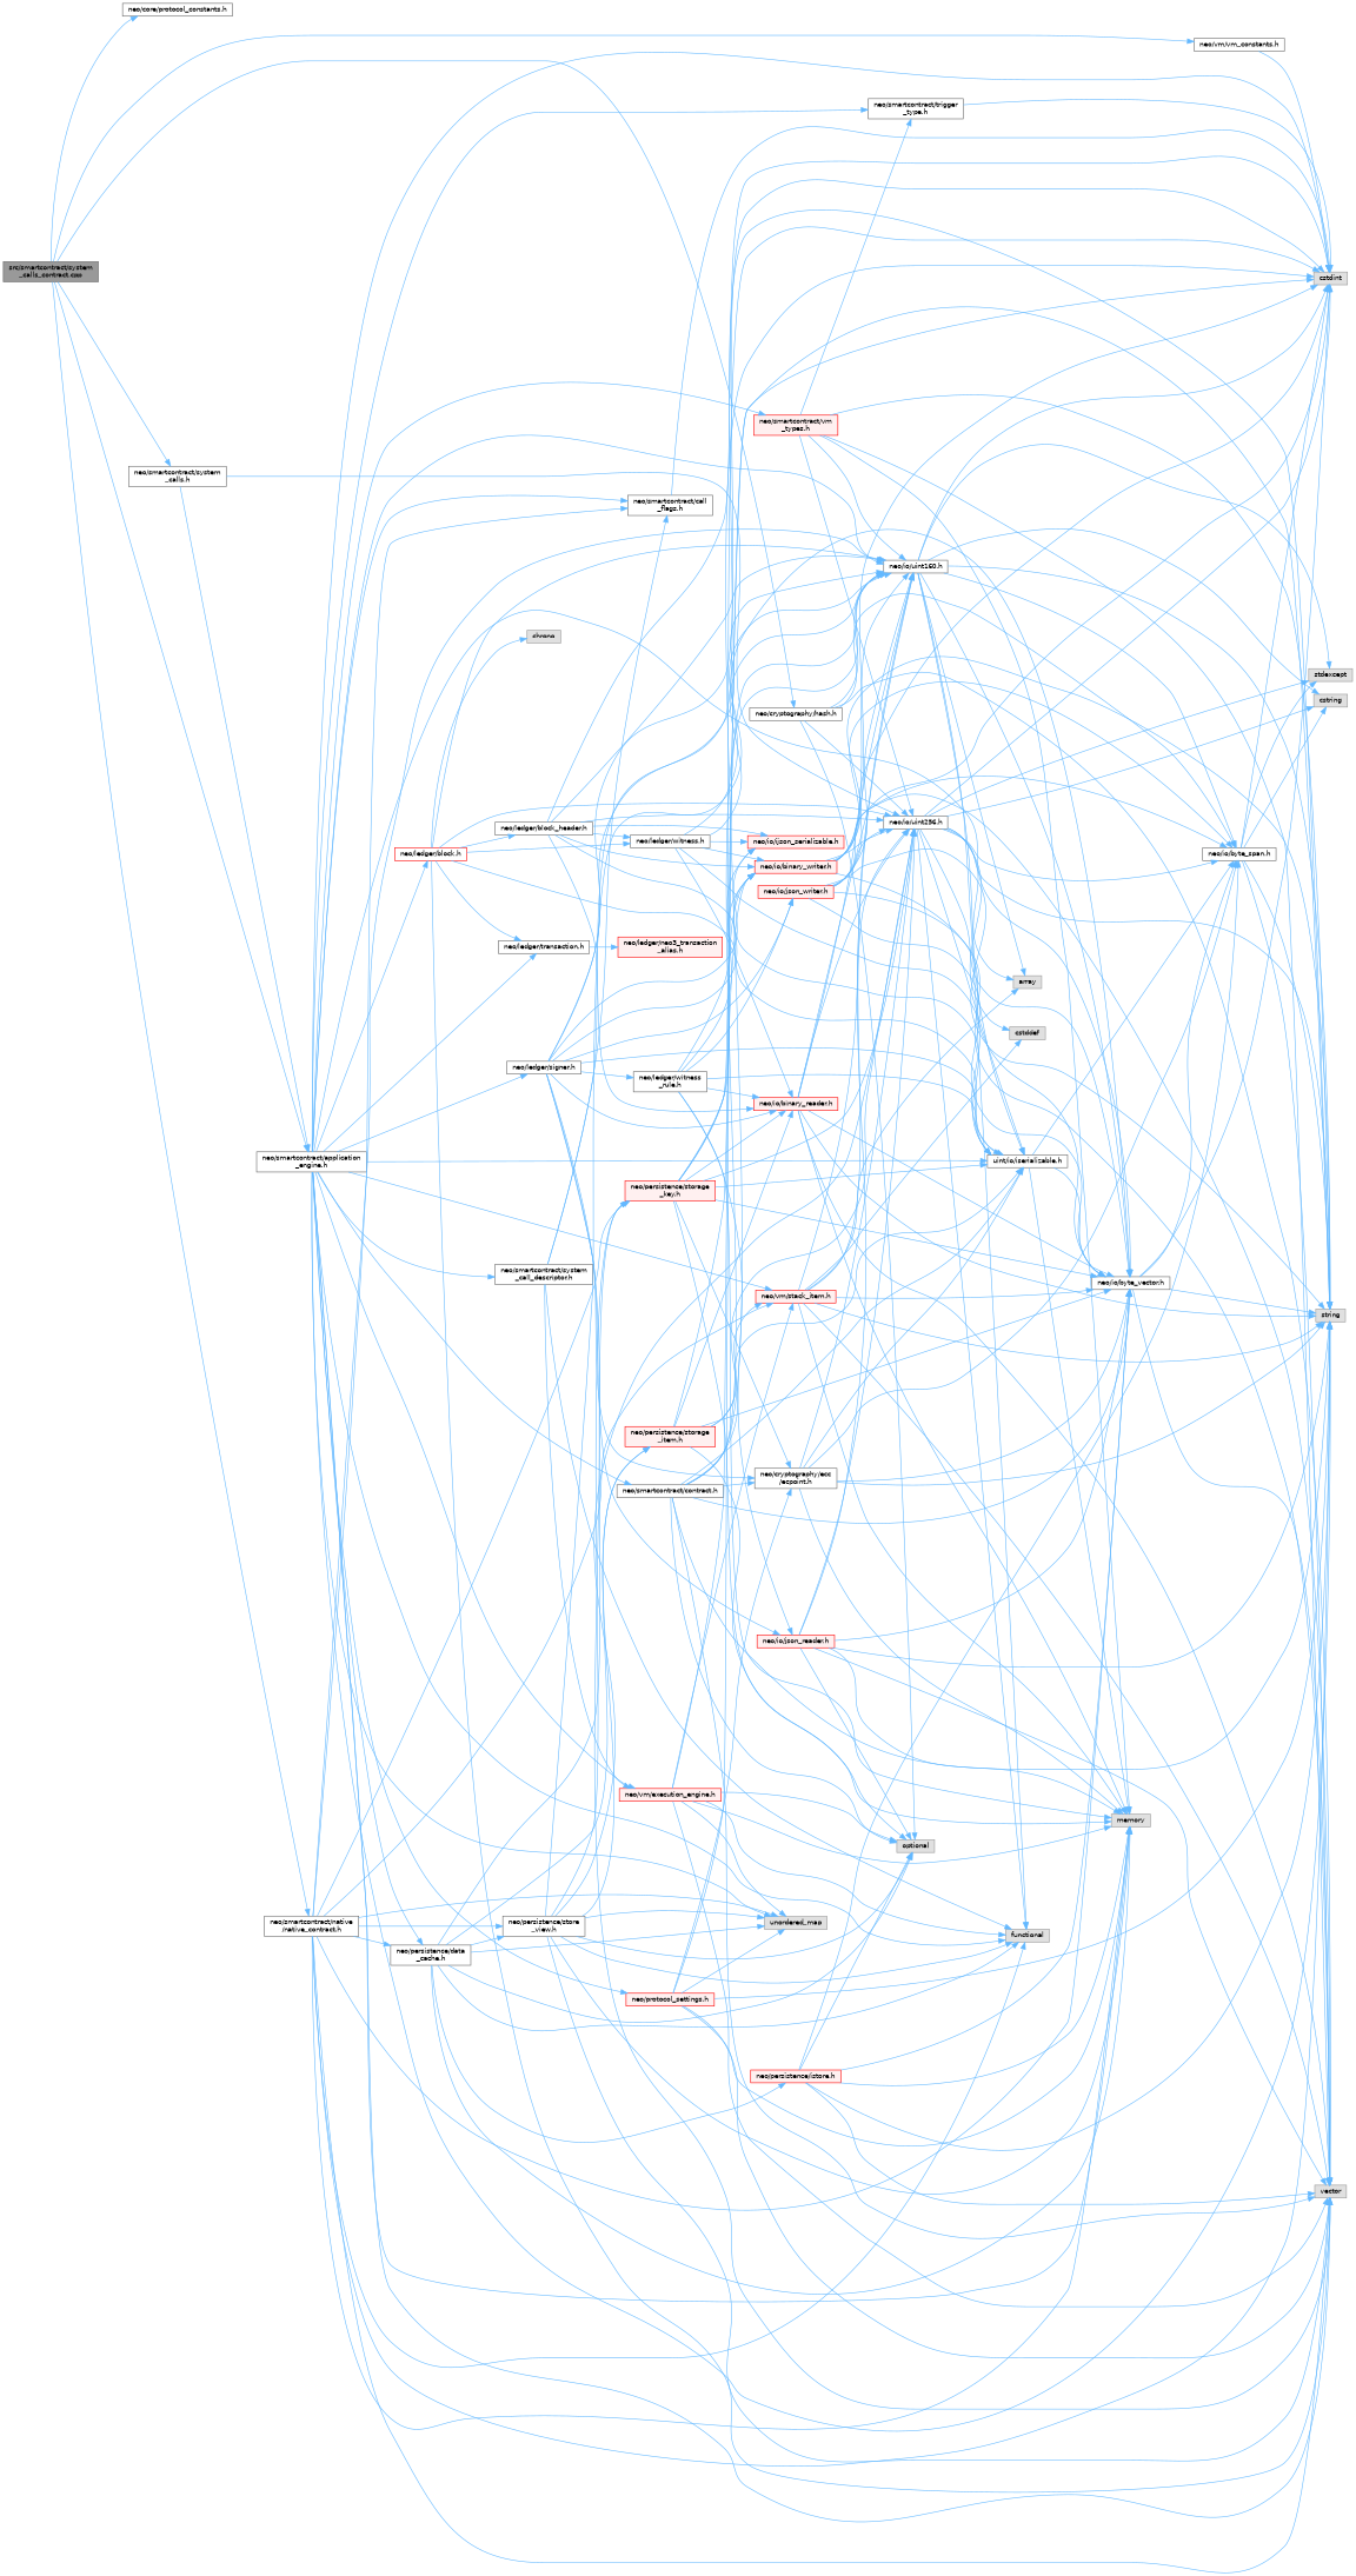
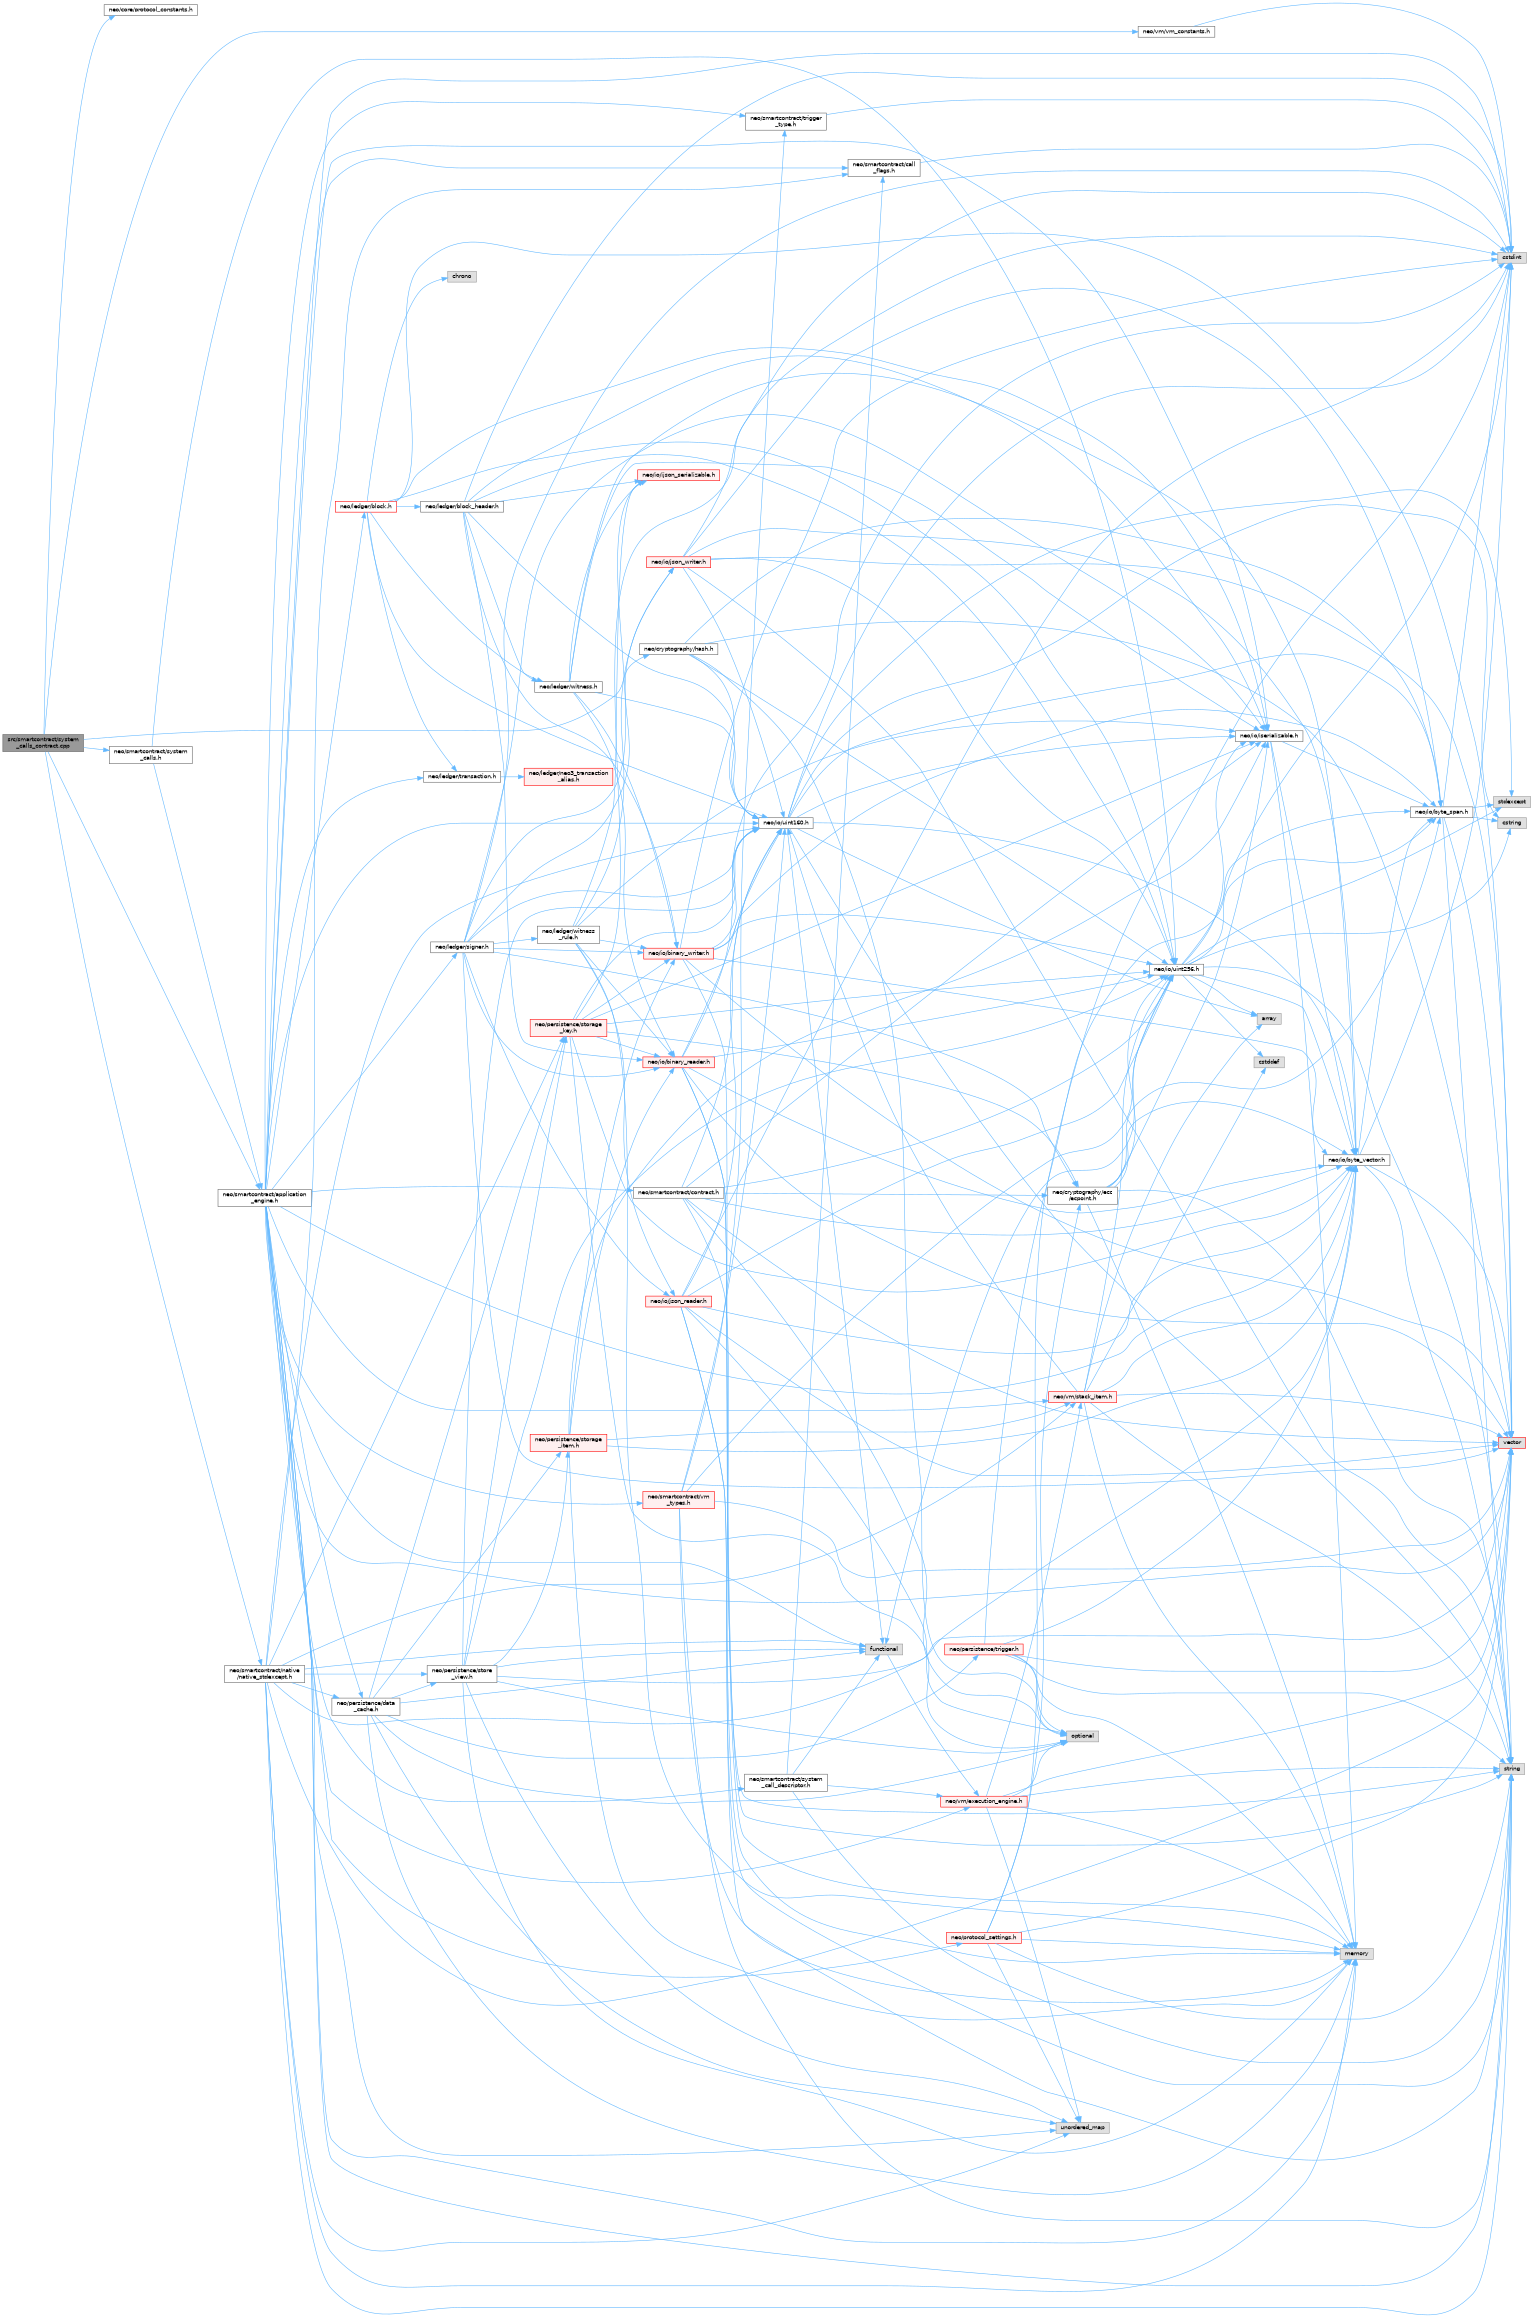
  digraph {
    rankdir=LR
    node [color=grey40 fillcolor=white fontname=Helvetica fontsize=10 shape=box style=filled]
    edge [color=steelblue1 fontname=Helvetica fontsize=10 labelfontname=Helvetica labelfontsize=10 style=solid]
    n1 [color=gray40 fillcolor=grey60 fontcolor=black height=0.2 label="src/smartcontract/system\l_calls_contract.cpp" width=0.4]
    n2 [height=0.2 label="neo/core/protocol_constants.h" width=0.4]
    n3 [height=0.2 label="neo/cryptography/hash.h" width=0.4]
    n4 [height=0.2 label="neo/smartcontract/application\l_engine.h" width=0.4]
-   n5 [height=0.2 label="neo/smartcontract/native\l/native_contract.h" width=0.4]
+   n5 [height=0.2 label="neo/smartcontract/native\l/native_stdexcept.h" width=0.4]
    n6 [height=0.2 label="neo/smartcontract/system\l_calls.h" width=0.4]
    n7 [height=0.2 label="neo/vm/vm_constants.h" width=0.4]
    n8 [height=0.2 label="neo/io/byte_span.h" width=0.4]
-   n9 [color=grey60 fillcolor="#E0E0E0" height=0.2 label=vector width=0.4]
+   n9 [color=red fillcolor="#E0E0E0" height=0.2 label=vector width=0.4]
    n10 [height=0.2 label="neo/io/uint160.h" width=0.4]
    n11 [height=0.2 label="neo/io/uint256.h" width=0.4]
    n12 [color=grey60 fillcolor="#E0E0E0" height=0.2 label=optional width=0.4]
    n13 [color=grey60 fillcolor="#E0E0E0" height=0.2 label=cstdint width=0.4]
    n14 [color=grey60 fillcolor="#E0E0E0" height=0.2 label=string width=0.4]
    n15 [height=0.2 label="neo/io/byte_vector.h" width=0.4]
-   n16 [height=0.2 label="uint/io/iserializable.h" width=0.4]
+   n16 [height=0.2 label="neo/io/iserializable.h" width=0.4]
    n17 [color=grey60 fillcolor="#E0E0E0" height=0.2 label=functional width=0.4]
    n18 [color=grey60 fillcolor="#E0E0E0" height=0.2 label=memory width=0.4]
    n19 [color=red height=0.2 label="neo/ledger/block.h" width=0.4]
    n20 [height=0.2 label="neo/ledger/transaction.h" width=0.4]
    n21 [height=0.2 label="neo/ledger/signer.h" width=0.4]
    n22 [height=0.2 label="neo/persistence/data\l_cache.h" width=0.4]
    n23 [color=red fillcolor="#FFF0F0" height=0.2 label="neo/vm/stack_item.h" width=0.4]
    n24 [color=grey60 fillcolor="#E0E0E0" height=0.2 label=unordered_map width=0.4]
    n25 [color=red fillcolor="#FFF0F0" height=0.2 label="neo/protocol_settings.h" width=0.4]
    n26 [height=0.2 label="neo/smartcontract/call\l_flags.h" width=0.4]
    n27 [height=0.2 label="neo/smartcontract/contract.h" width=0.4]
    n28 [height=0.2 label="neo/smartcontract/system\l_call_descriptor.h" width=0.4]
    n29 [color=red fillcolor="#FFF0F0" height=0.2 label="neo/vm/execution_engine.h" width=0.4]
    n30 [height=0.2 label="neo/smartcontract/trigger\l_type.h" width=0.4]
    n31 [color=red fillcolor="#FFF0F0" height=0.2 label="neo/smartcontract/vm\l_types.h" width=0.4]
    n32 [color=red fillcolor="#FFF0F0" height=0.2 label="neo/persistence/storage\l_key.h" width=0.4]
    n33 [height=0.2 label="neo/persistence/store\l_view.h" width=0.4]
    n34 [color=grey60 fillcolor="#E0E0E0" height=0.2 label=cstring width=0.4]
    n35 [color=grey60 fillcolor="#E0E0E0" height=0.2 label=stdexcept width=0.4]
    n36 [color=grey60 fillcolor="#E0E0E0" height=0.2 label=array width=0.4]
    n37 [color=grey60 fillcolor="#E0E0E0" height=0.2 label=cstddef width=0.4]
    n38 [height=0.2 label="neo/ledger/block_header.h" width=0.4]
    n39 [height=0.2 label="neo/ledger/witness.h" width=0.4]
    n40 [color=grey60 fillcolor="#E0E0E0" height=0.2 label=chrono width=0.4]
    n41 [color=red fillcolor="#FFF0F0" height=0.2 label="neo/ledger/neo3_transaction\l_alias.h" width=0.4]
    n42 [color=red fillcolor="#FFF0F0" height=0.2 label="neo/io/binary_reader.h" width=0.4]
    n43 [color=red fillcolor="#FFF0F0" height=0.2 label="neo/io/binary_writer.h" width=0.4]
    n44 [color=red fillcolor="#FFF0F0" height=0.2 label="neo/io/ijson_serializable.h" width=0.4]
    n45 [height=0.2 label="neo/cryptography/ecc\l/ecpoint.h" width=0.4]
    n46 [color=red fillcolor="#FFF0F0" height=0.2 label="neo/io/json_reader.h" width=0.4]
    n47 [color=red fillcolor="#FFF0F0" height=0.2 label="neo/io/json_writer.h" width=0.4]
    n48 [height=0.2 label="neo/ledger/witness\l_rule.h" width=0.4]
-   n49 [color=red fillcolor="#FFF0F0" height=0.2 label="neo/persistence/istore.h" width=0.4]
+   n49 [color=red fillcolor="#FFF0F0" height=0.2 label="neo/persistence/trigger.h" width=0.4]
    n50 [color=red fillcolor="#FFF0F0" height=0.2 label="neo/persistence/storage\l_item.h" width=0.4]
    n1 -> n2
    n1 -> n3
    n1 -> n4
    n1 -> n5
    n1 -> n6
    n1 -> n7
    n3 -> n8
    n3 -> n9
    n3 -> n10
    n3 -> n11
    n3 -> n12
    n4 -> n9
    n4 -> n10
    n4 -> n13
    n4 -> n14
    n4 -> n15
    n4 -> n16
    n4 -> n17
    n4 -> n18
    n4 -> n19
    n4 -> n20
    n4 -> n21
    n4 -> n22
    n4 -> n23
    n4 -> n24
    n4 -> n25
    n4 -> n26
    n4 -> n27
    n4 -> n28
    n4 -> n29
    n4 -> n30
    n4 -> n31
    n5 -> n9
    n5 -> n10
    n5 -> n14
    n5 -> n15
    n5 -> n17
    n5 -> n18
    n5 -> n22
    n5 -> n23
    n5 -> n24
    n5 -> n26
    n5 -> n32
    n5 -> n33
    n6 -> n4
    n6 -> n11
    n7 -> n13
    n8 -> n9
    n8 -> n13
    n8 -> n14
    n8 -> n34
    n8 -> n35
    n10 -> n8
    n10 -> n13
    n10 -> n14
    n10 -> n15
    n10 -> n16
    n10 -> n17
    n10 -> n34
    n10 -> n35
    n10 -> n36
    n11 -> n8
    n11 -> n13
    n11 -> n14
    n11 -> n15
    n11 -> n16
    n11 -> n17
    n11 -> n34
    n11 -> n35
    n11 -> n36
    n11 -> n37
    n15 -> n8
    n15 -> n9
    n15 -> n13
    n15 -> n14
    n16 -> n8
    n16 -> n15
    n16 -> n18
    n19 -> n9
    n19 -> n10
    n19 -> n11
    n19 -> n16
    n19 -> n20
    n19 -> n38
    n19 -> n39
    n19 -> n40
    n20 -> n41
    n21 -> n9
    n21 -> n10
    n21 -> n13
    n21 -> n16
    n21 -> n42
    n21 -> n43
    n21 -> n44
    n21 -> n45
    n21 -> n46
    n21 -> n47
    n21 -> n48
    n22 -> n12
    n22 -> n17
    n22 -> n18
    n22 -> n24
    n22 -> n32
    n22 -> n33
    n22 -> n49
    n22 -> n50
    n23 -> n9
    n23 -> n10
    n23 -> n11
    n23 -> n14
    n23 -> n15
    n23 -> n18
    n23 -> n36
    n23 -> n37
    n25 -> n9
    n25 -> n13
    n25 -> n14
    n25 -> n18
    n25 -> n24
    n25 -> n45
    n26 -> n13
    n27 -> n9
    n27 -> n10
    n27 -> n11
    n27 -> n12
    n27 -> n14
    n27 -> n15
    n27 -> n16
    n27 -> n45
    n28 -> n14
    n28 -> n17
    n28 -> n26
    n28 -> n29
    n29 -> n9
    n29 -> n12
    n29 -> n14
-   n29 -> n17
+   n17 -> n29
    n29 -> n18
    n29 -> n23
    n29 -> n24
    n30 -> n13
    n31 -> n9
    n31 -> n10
    n31 -> n11
    n31 -> n14
    n31 -> n18
    n31 -> n30
    n32 -> n10
    n32 -> n11
    n32 -> n12
    n32 -> n13
    n32 -> n15
    n32 -> n16
    n32 -> n42
    n32 -> n43
    n32 -> n45
    n33 -> n9
    n33 -> n10
    n33 -> n11
    n33 -> n12
    n33 -> n17
    n33 -> n18
    n33 -> n24
    n33 -> n32
    n33 -> n50
    n38 -> n10
    n38 -> n11
    n38 -> n13
    n38 -> n16
    n38 -> n39
    n38 -> n42
    n38 -> n43
    n38 -> n44
    n39 -> n10
    n39 -> n15
    n39 -> n16
    n39 -> n42
    n39 -> n43
    n39 -> n44
    n42 -> n9
    n42 -> n10
    n42 -> n11
    n42 -> n13
    n42 -> n14
    n42 -> n15
    n42 -> n18
    n43 -> n8
    n43 -> n9
    n43 -> n10
    n43 -> n11
    n43 -> n13
    n43 -> n14
    n43 -> n15
    n45 -> n8
    n45 -> n11
    n45 -> n14
    n45 -> n15
    n45 -> n16
    n45 -> n18
    n46 -> n9
    n46 -> n10
    n46 -> n11
    n46 -> n12
-   n27 -> n13
+   n46 -> n13
    n46 -> n14
    n46 -> n15
    n46 -> n18
    n47 -> n8
    n47 -> n9
    n47 -> n10
    n47 -> n11
    n47 -> n13
    n47 -> n14
    n47 -> n15
    n48 -> n16
    n48 -> n18
    n48 -> n42
    n48 -> n43
    n48 -> n44
    n48 -> n46
    n48 -> n47
    n49 -> n8
    n49 -> n9
    n49 -> n12
    n49 -> n14
    n49 -> n15
    n49 -> n18
    n50 -> n15
    n50 -> n16
    n50 -> n18
    n50 -> n23
    n50 -> n42
    n50 -> n43
  }
